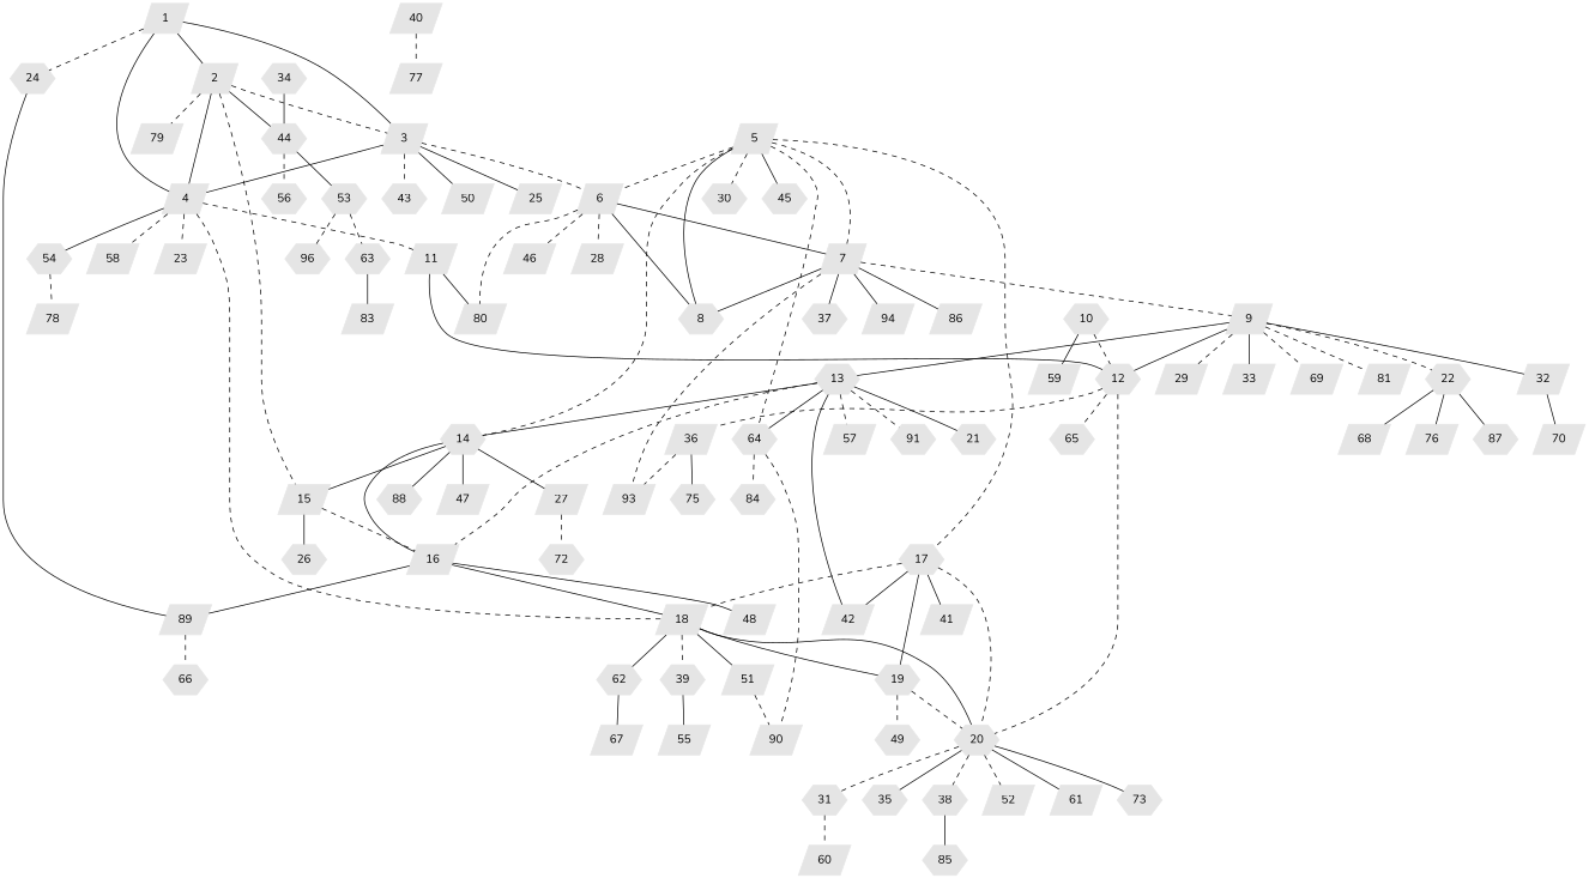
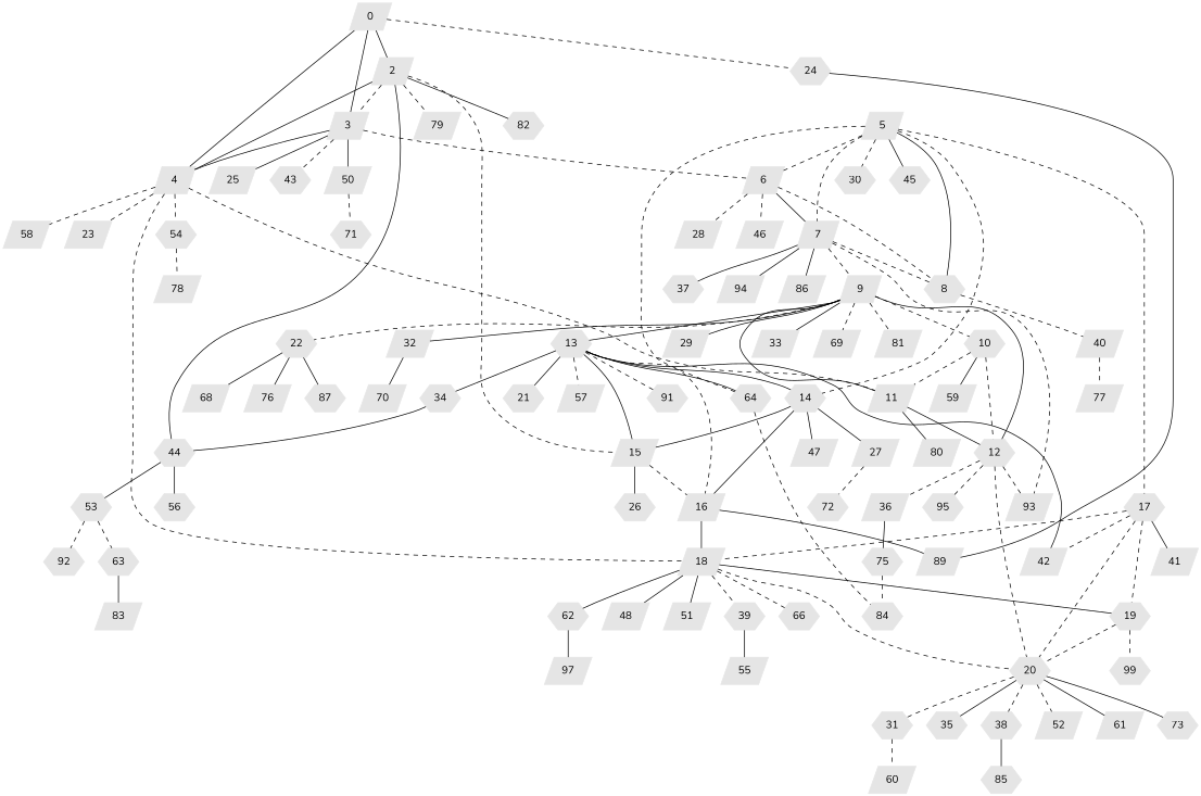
  graph {
    fontname=Nunito
    node [color=gray90 fontname=Nunito shape=parallelogram style=filled]
    edge [fontname=Nunito style=solid]
-   1
+   1 [label=0]
    2
    3
    4
    24 [shape=hexagon]
    15
    44 [shape=hexagon]
    79
+   82 [shape=hexagon]
    6
    25
    43 [shape=hexagon]
    50
    11
    18
    23
    54 [shape=hexagon]
    58
    89
    16
    26 [shape=hexagon]
    53 [shape=hexagon]
    56 [shape=hexagon]
    7
    8 [shape=hexagon]
    28
    46
    80
+   71 [shape=hexagon]
    12 [shape=hexagon]
    20 [shape=hexagon]
    19 [shape=hexagon]
    39 [shape=hexagon]
    51
    62 [shape=hexagon]
    66 [shape=hexagon]
    78
    5
    14 [shape=hexagon]
    17 [shape=hexagon]
    30 [shape=hexagon]
    45 [shape=hexagon]
    64 [shape=hexagon]
    9
    37 [shape=hexagon]
    n46 [label=94]
    86
    93
    40
    27
    47
-   88 [shape=hexagon]
    42
    41
-   90
    84 [shape=hexagon]
    10 [shape=hexagon]
    13 [shape=hexagon]
    22 [shape=hexagon]
    29
    32
    33
    69
    81
    77
    59
    36
-   65 [shape=hexagon]
+   65 [shape=hexagon label=95]
    21 [shape=hexagon]
    34 [shape=hexagon]
    57
    91 [shape=hexagon]
    68
    76
    87 [shape=hexagon]
    70
    31 [shape=hexagon]
    35 [shape=hexagon]
    38 [shape=hexagon]
    52
    61
    73 [shape=hexagon]
    75 [shape=hexagon]
    48
    72 [shape=hexagon]
-   49 [shape=hexagon]
+   49 [shape=hexagon label=99]
    55
-   67
+   67 [label=97]
    60
    85 [shape=hexagon]
    63 [shape=hexagon]
-   92 [shape=hexagon label=96]
+   92 [shape=hexagon]
    83
    1 -- 2
    1 -- 3
    1 -- 4
    1 -- 24 [style=dashed]
    2 -- 3 [style=dashed]
    2 -- 4
    2 -- 15 [style=dashed]
    2 -- 44
    2 -- 79 [style=dashed]
+   2 -- 82
    3 -- 4
    3 -- 6 [style=dashed]
    3 -- 25
    3 -- 43 [style=dashed]
    3 -- 50
    4 -- 11 [style=dashed]
    4 -- 18 [style=dashed]
    4 -- 23 [style=dashed]
-   4 -- 54
+   4 -- 54 [style=dashed]
    4 -- 58 [style=dashed]
    24 -- 89
    15 -- 16 [style=dashed]
    15 -- 26
    44 -- 53
-   44 -- 56 [style=dashed]
+   44 -- 56
    6 -- 7
-   6 -- 8
+   6 -- 8 [style=dashed]
    6 -- 28 [style=dashed]
    6 -- 46 [style=dashed]
-   6 -- 80 [style=dashed]
+   50 -- 71 [style=dashed]
    11 -- 80
    11 -- 12
-   18 -- 20
+   18 -- 20 [style=dashed]
    18 -- 19
    18 -- 39 [style=dashed]
    18 -- 51
    18 -- 62
-   89 -- 66 [style=dashed]
+   18 -- 66 [style=dashed]
    54 -- 78 [style=dashed]
    16 -- 18
    16 -- 89
-   16 -- 48
+   18 -- 48
    53 -- 63 [style=dashed]
    53 -- 92 [style=dashed]
-   7 -- 8
+   7 -- 8 [style=dashed]
    7 -- 9 [style=dashed]
    7 -- 37
    7 -- n46
    7 -- 86
    7 -- 93 [style=dashed]
+   8 -- 40 [style=dashed]
    12 -- 20 [style=dashed]
-   36 -- 93 [style=dashed]
+   12 -- 93 [style=dashed]
    12 -- 36 [style=dashed]
    12 -- 65 [style=dashed]
    20 -- 31 [style=dashed]
    20 -- 35
    20 -- 38 [style=dashed]
    20 -- 52 [style=dashed]
    20 -- 61
    20 -- 73
    19 -- 20 [style=dashed]
    19 -- 49 [style=dashed]
    39 -- 55
-   51 -- 90 [style=dashed]
    62 -- 67
    5 -- 6 [style=dashed]
    5 -- 7 [style=dashed]
    5 -- 8
    5 -- 14 [style=dashed]
    5 -- 17 [style=dashed]
    5 -- 30 [style=dashed]
    5 -- 45
    5 -- 64 [style=dashed]
    14 -- 15
    14 -- 16
    14 -- 27
    14 -- 47
-   14 -- 88
    17 -- 18 [style=dashed]
    17 -- 20 [style=dashed]
-   17 -- 19
-   17 -- 42
+   17 -- 19 [style=dashed]
+   17 -- 42 [style=dashed]
    17 -- 41
-   64 -- 90 [style=dashed]
    64 -- 84 [style=dashed]
+   9 -- 11
    9 -- 12
+   9 -- 10 [style=dashed]
    9 -- 13
    9 -- 22 [style=dashed]
-   9 -- 29 [style=dashed]
+   9 -- 29
    9 -- 32
    9 -- 33
    9 -- 69 [style=dashed]
    9 -- 81 [style=dashed]
    40 -- 77 [style=dashed]
    27 -- 72 [style=dashed]
+   10 -- 11 [style=dashed]
    10 -- 12 [style=dashed]
    10 -- 59
+   13 -- 15
    13 -- 16 [style=dashed]
    13 -- 14
    13 -- 64
    13 -- 42
    13 -- 21
+   13 -- 34
    13 -- 57 [style=dashed]
    13 -- 91 [style=dashed]
    22 -- 68
    22 -- 76
    22 -- 87
    32 -- 70
    36 -- 75
    34 -- 44
    31 -- 60 [style=dashed]
    38 -- 85
+   75 -- 84 [style=dashed]
    63 -- 83
  }
